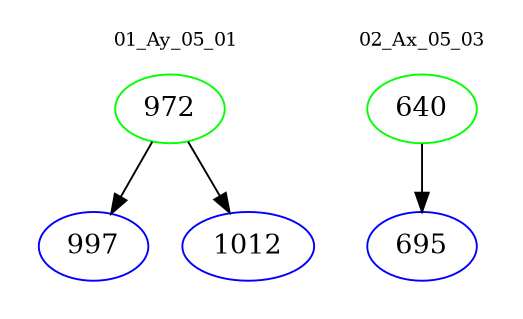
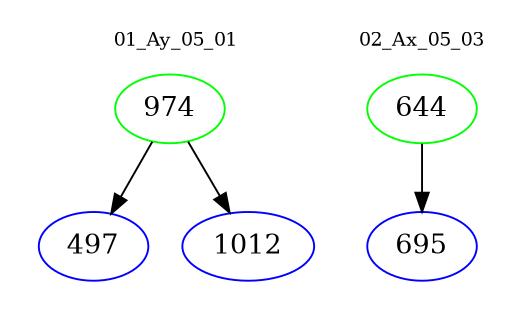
  digraph {
    node [color=blue]
    edge [color=black]
-   n1 [color=green label=972]
-   n2 [label=997]
+   n1 [color=green label=974]
+   n2 [label=497]
    n3 [label=1012]
-   n4 [color=green label=640]
+   n4 [color=green label=644]
    n5 [label=695]
    subgraph cluster_1 {
      color=white
      fontsize=10
      label="01_Ay_05_01"
      n1
      n2
      n3
    }
    subgraph cluster_2 {
      color=white
      fontsize=10
      label="02_Ax_05_03"
      n4
      n5
    }
    n1 -> n2
    n1 -> n3
    n4 -> n5
  }
